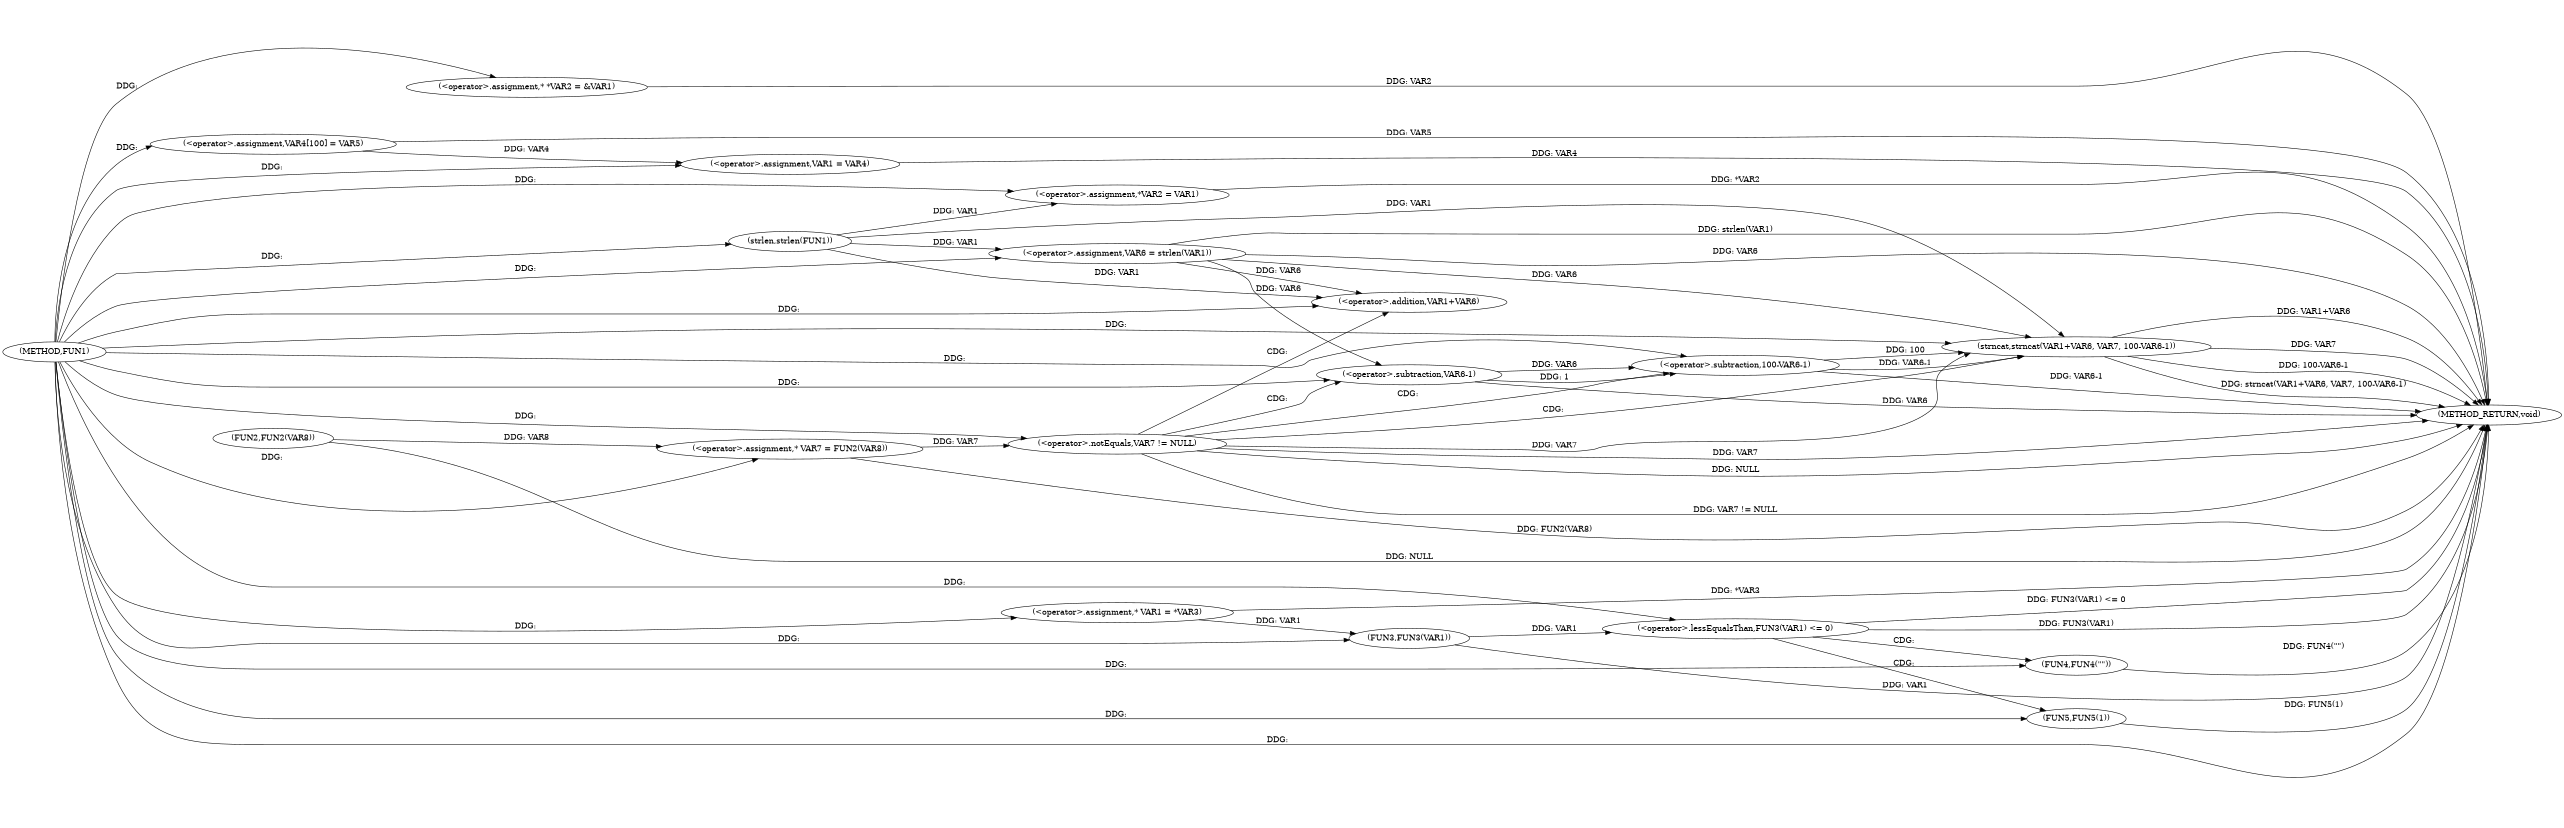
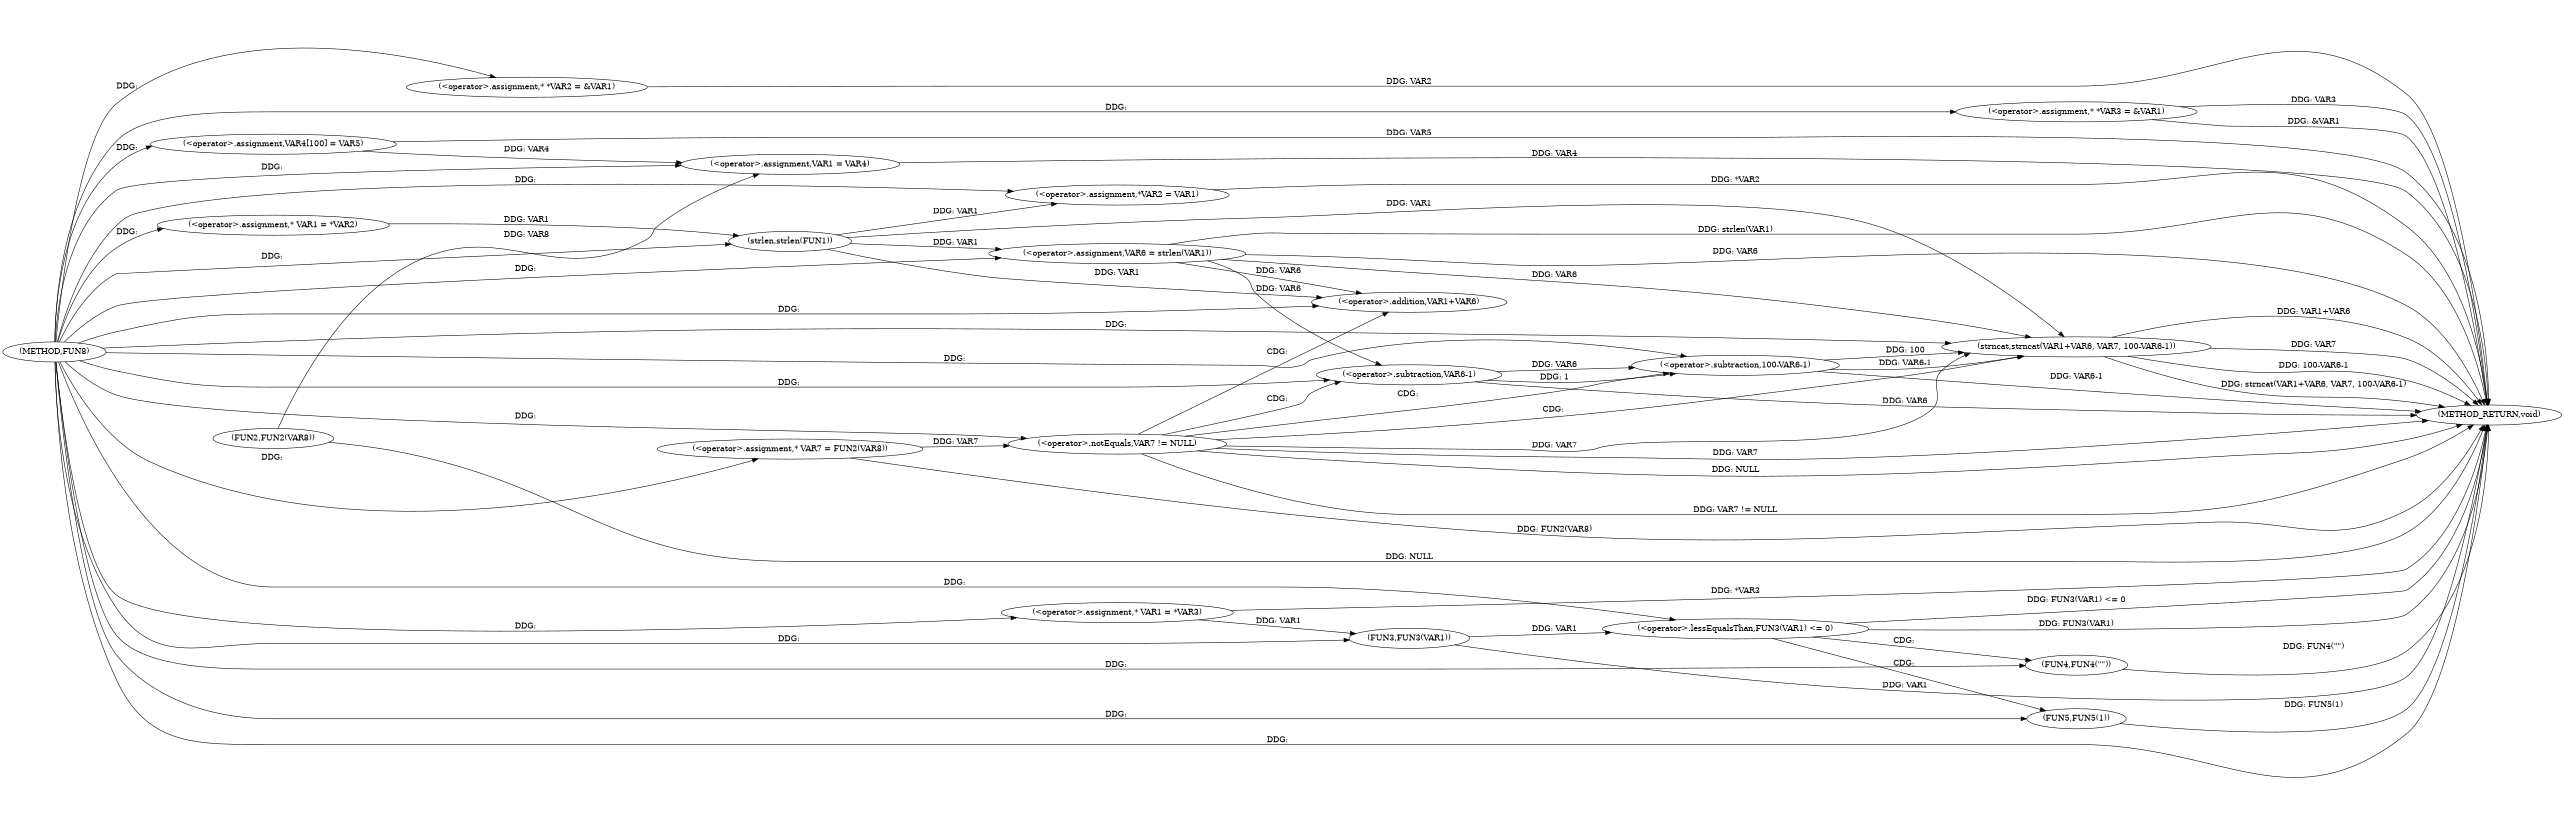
  digraph {
    rankdir=LR
-   n1 [label="(METHOD,FUN1)"]
+   n1 [label="(METHOD,FUN8)"]
    n2 [label="(<operator>.assignment,* *VAR2 = &VAR1)"]
+   n3 [label="(<operator>.assignment,* *VAR3 = &VAR1)"]
    n4 [label="(<operator>.assignment,VAR4[100] = VAR5)"]
    n5 [label="(<operator>.assignment,VAR1 = VAR4)"]
+   n6 [label="(<operator>.assignment,* VAR1 = *VAR2)"]
    n7 [label="(<operator>.assignment,VAR6 = strlen(VAR1))"]
    n8 [label="(strlen,strlen(FUN1))"]
    n9 [label="(<operator>.assignment,* VAR7 = FUN2(VAR8))"]
    n10 [label="(<operator>.notEquals,VAR7 != NULL)"]
    n11 [label="(strncat,strncat(VAR1+VAR6, VAR7, 100-VAR6-1))"]
    n12 [label="(<operator>.addition,VAR1+VAR6)"]
    n13 [label="(<operator>.subtraction,100-VAR6-1)"]
    n14 [label="(<operator>.subtraction,VAR6-1)"]
    n15 [label="(<operator>.assignment,*VAR2 = VAR1)"]
    n16 [label="(<operator>.assignment,* VAR1 = *VAR3)"]
    n17 [label="(<operator>.lessEqualsThan,FUN3(VAR1) <= 0)"]
    n18 [label="(FUN3,FUN3(VAR1))"]
    n19 [label="(FUN4,FUN4(\"\"))"]
    n20 [label="(FUN5,FUN5(1))"]
    n21 [label="(METHOD_RETURN,void)"]
    n22 [label="(FUN2,FUN2(VAR8))"]
    n1 -> n2 [label="DDG: "]
+   n1 -> n3 [label="DDG: "]
    n1 -> n4 [label="DDG: "]
    n1 -> n5 [label="DDG: "]
+   n1 -> n6 [label="DDG: "]
    n1 -> n7 [label="DDG: "]
    n1 -> n8 [label="DDG: "]
    n1 -> n9 [label="DDG: "]
    n1 -> n10 [label="DDG: "]
    n1 -> n11 [label="DDG: "]
    n1 -> n12 [label="DDG: "]
    n1 -> n13 [label="DDG: "]
    n1 -> n14 [label="DDG: "]
    n1 -> n15 [label="DDG: "]
    n1 -> n16 [label="DDG: "]
    n1 -> n17 [label="DDG: "]
    n1 -> n18 [label="DDG: "]
    n1 -> n19 [label="DDG: "]
    n1 -> n20 [label="DDG: "]
    n1 -> n21 [label="DDG: "]
    n2 -> n21 [label="DDG: VAR2"]
+   n3 -> n21 [label="DDG: VAR3"]
+   n3 -> n21 [label="DDG: &VAR1"]
    n4 -> n5 [label="DDG: VAR4"]
    n4 -> n21 [label="DDG: VAR5"]
    n5 -> n21 [label="DDG: VAR4"]
+   n6 -> n8 [label="DDG: VAR1"]
    n7 -> n11 [label="DDG: VAR6"]
    n7 -> n12 [label="DDG: VAR6"]
    n7 -> n14 [label="DDG: VAR6"]
    n7 -> n21 [label="DDG: strlen(VAR1)"]
    n7 -> n21 [label="DDG: VAR6"]
    n8 -> n7 [label="DDG: VAR1"]
    n8 -> n11 [label="DDG: VAR1"]
    n8 -> n12 [label="DDG: VAR1"]
    n8 -> n15 [label="DDG: VAR1"]
    n9 -> n10 [label="DDG: VAR7"]
    n9 -> n21 [label="DDG: FUN2(VAR8)"]
    n10 -> n11 [label="DDG: VAR7"]
    n10 -> n11 [label="CDG: "]
    n10 -> n12 [label="CDG: "]
    n10 -> n13 [label="CDG: "]
    n10 -> n14 [label="CDG: "]
    n10 -> n21 [label="DDG: VAR7"]
    n10 -> n21 [label="DDG: NULL"]
    n10 -> n21 [label="DDG: VAR7 != NULL"]
    n11 -> n21 [label="DDG: strncat(VAR1+VAR6, VAR7, 100-VAR6-1)"]
    n11 -> n21 [label="DDG: VAR1+VAR6"]
    n11 -> n21 [label="DDG: VAR7"]
    n11 -> n21 [label="DDG: 100-VAR6-1"]
    n13 -> n11 [label="DDG: 100"]
    n13 -> n11 [label="DDG: VAR6-1"]
    n13 -> n21 [label="DDG: VAR6-1"]
    n14 -> n13 [label="DDG: VAR6"]
    n14 -> n13 [label="DDG: 1"]
    n14 -> n21 [label="DDG: VAR6"]
    n15 -> n21 [label="DDG: *VAR2"]
    n16 -> n18 [label="DDG: VAR1"]
    n16 -> n21 [label="DDG: *VAR3"]
    n17 -> n19 [label="CDG: "]
    n17 -> n20 [label="CDG: "]
    n17 -> n21 [label="DDG: FUN3(VAR1)"]
    n17 -> n21 [label="DDG: FUN3(VAR1) <= 0"]
    n18 -> n17 [label="DDG: VAR1"]
    n18 -> n21 [label="DDG: VAR1"]
    n19 -> n21 [label="DDG: FUN4(\"\")"]
    n20 -> n21 [label="DDG: FUN5(1)"]
-   n22 -> n9 [label="DDG: VAR8"]
+   n22 -> n5 [label="DDG: VAR8"]
    n22 -> n21 [label="DDG: NULL"]
  }
